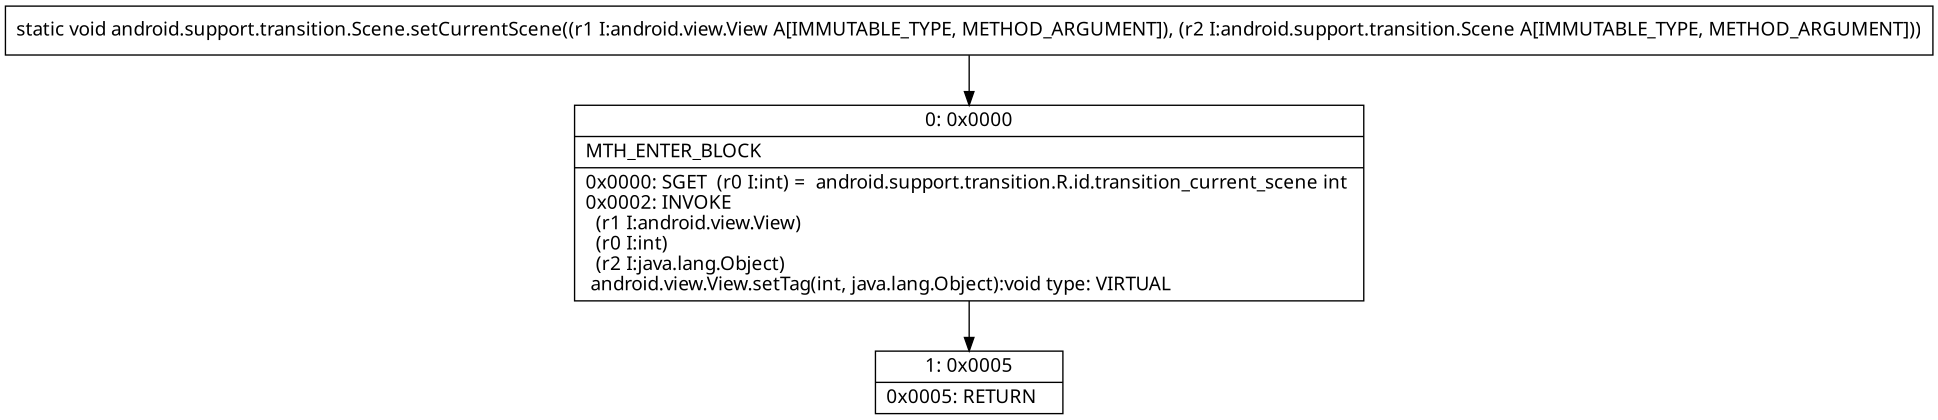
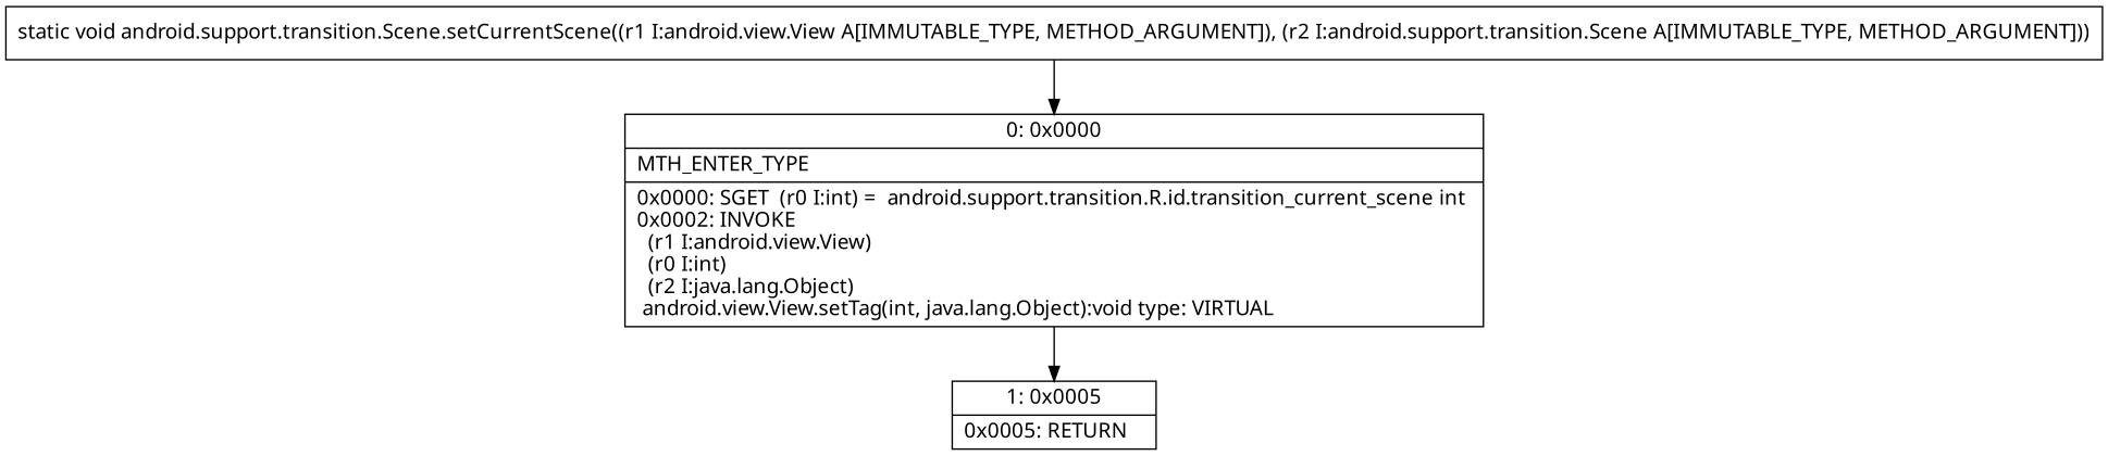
  digraph {
    fontname="Noto Sans"
    node [shape=record fontname="Noto Sans"]
    edge [fontname="Noto Sans"]
-   n1 [label="{0\:\ 0x0000|MTH_ENTER_BLOCK\l|0x0000: SGET  (r0 I:int) =  android.support.transition.R.id.transition_current_scene int \l0x0002: INVOKE  \l  (r1 I:android.view.View)\l  (r0 I:int)\l  (r2 I:java.lang.Object)\l android.view.View.setTag(int, java.lang.Object):void type: VIRTUAL \l}"]
+   n1 [label="{0\:\ 0x0000|MTH_ENTER_TYPE\l|0x0000: SGET  (r0 I:int) =  android.support.transition.R.id.transition_current_scene int \l0x0002: INVOKE  \l  (r1 I:android.view.View)\l  (r0 I:int)\l  (r2 I:java.lang.Object)\l android.view.View.setTag(int, java.lang.Object):void type: VIRTUAL \l}"]
    n2 [label="{1\:\ 0x0005|0x0005: RETURN   \l}"]
    n3 [label="{static void android.support.transition.Scene.setCurrentScene((r1 I:android.view.View A[IMMUTABLE_TYPE, METHOD_ARGUMENT]), (r2 I:android.support.transition.Scene A[IMMUTABLE_TYPE, METHOD_ARGUMENT])) }"]
    n1 -> n2
    n3 -> n1
  }
